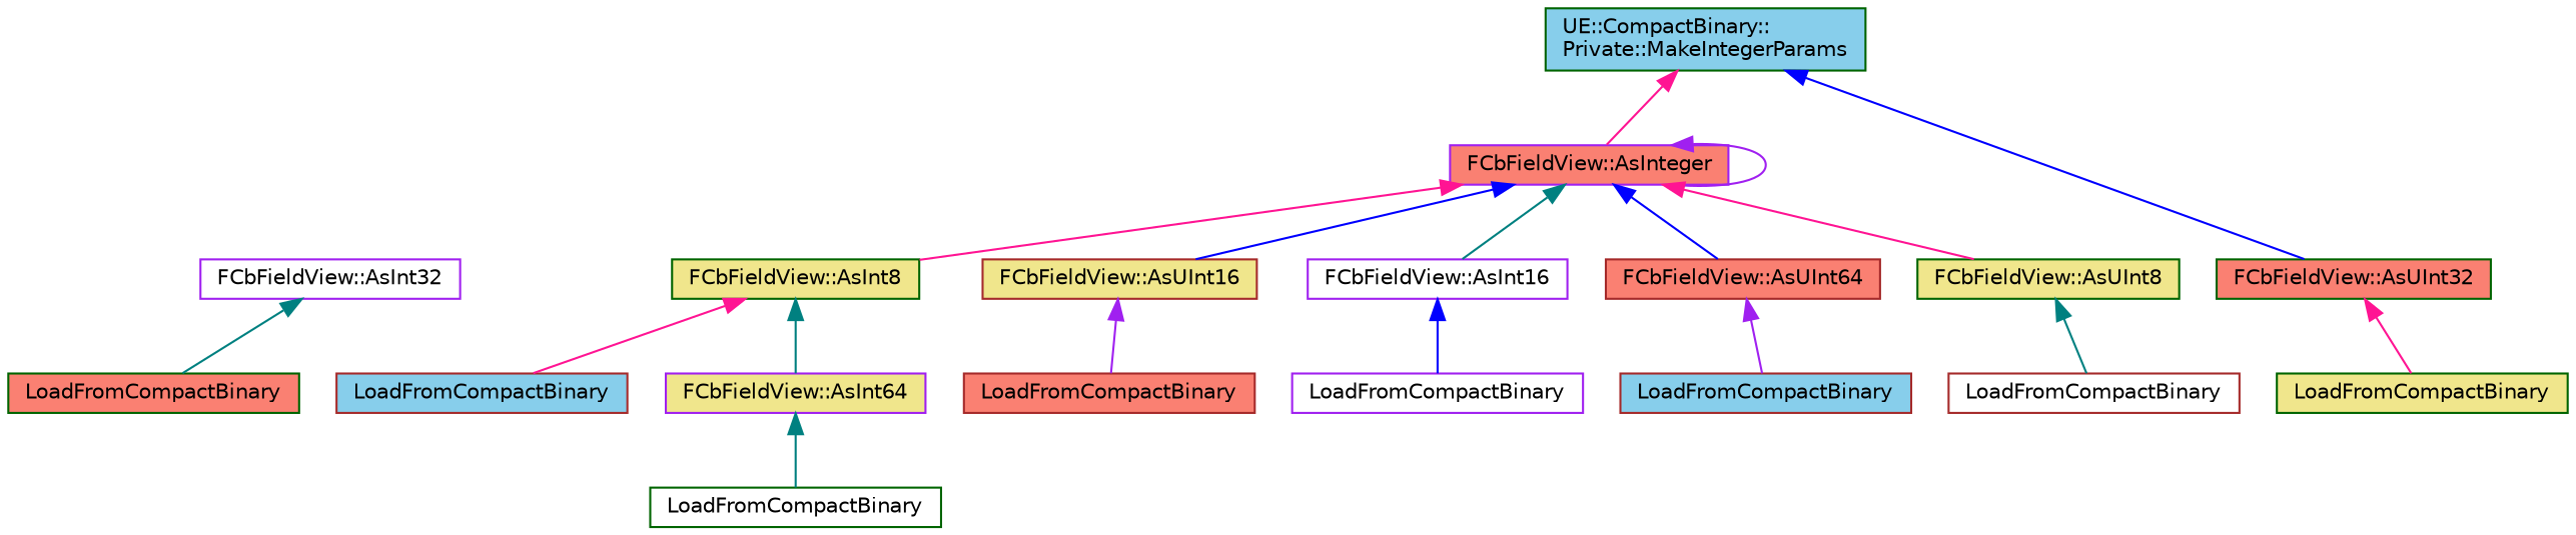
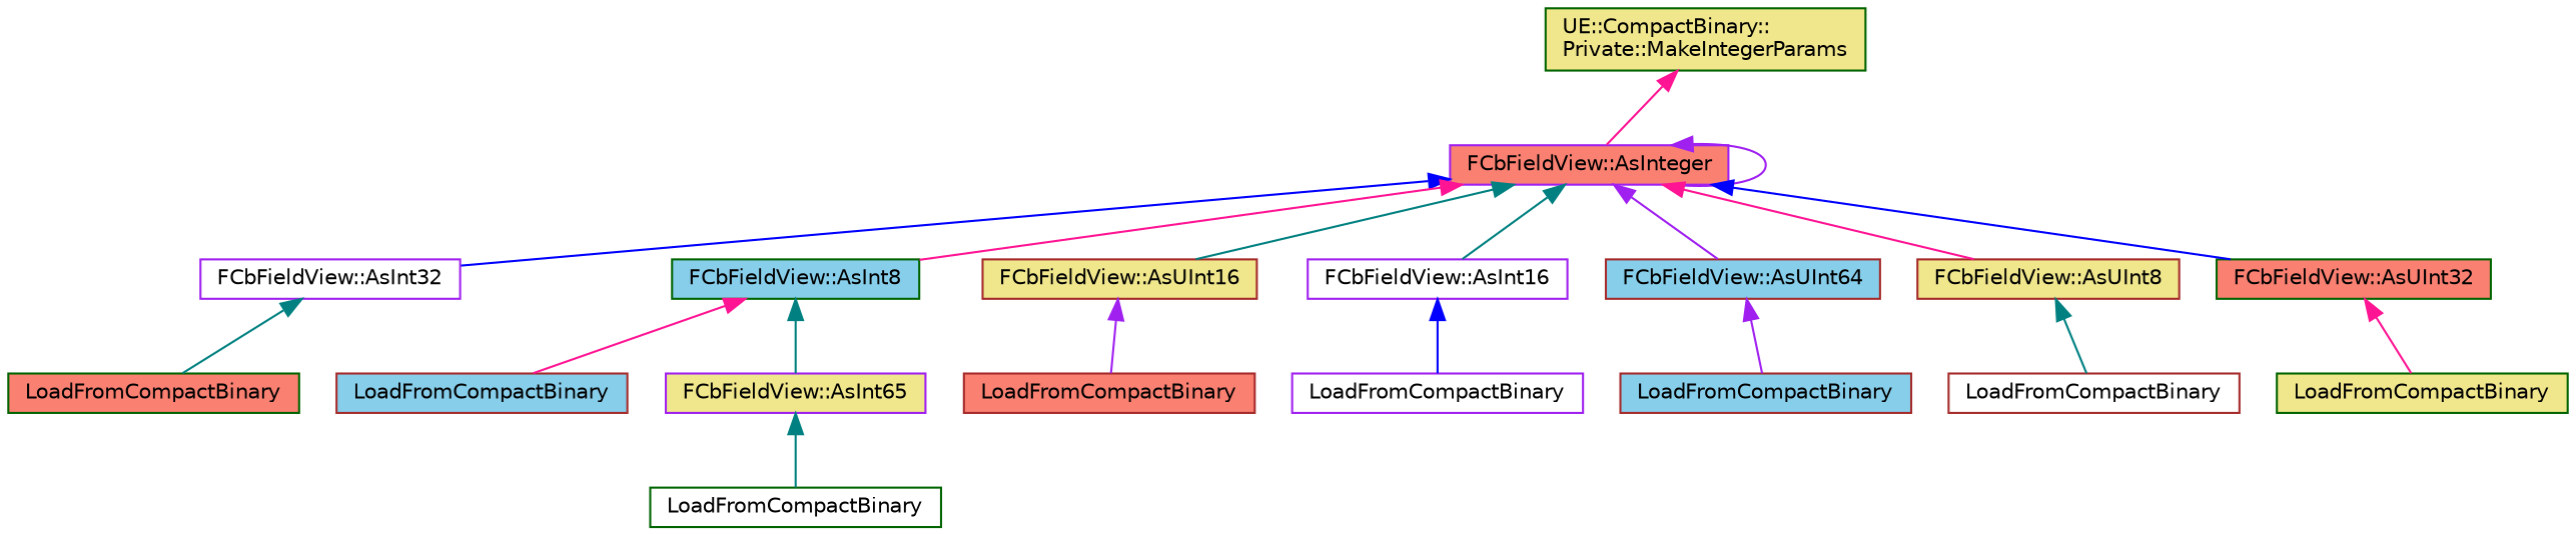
  digraph {
    rankdir=TB
    node [color=brown fillcolor=khaki fontname=Helvetica fontsize=10 shape=box style=filled]
    edge [color=teal dir=back fontname=Helvetica fontsize=10 labelfontname=Helvetica labelfontsize=10 style=solid]
-   n1 [color=darkgreen fillcolor=skyblue fontcolor=black height=0.2 label="UE::CompactBinary::\lPrivate::MakeIntegerParams" width=0.4]
+   n1 [color=darkgreen fontcolor=black height=0.2 label="UE::CompactBinary::\lPrivate::MakeIntegerParams" width=0.4]
    n2 [color=purple fillcolor=salmon height=0.2 label="FCbFieldView::AsInteger" width=0.4]
    n3 [color=purple fillcolor=white height=0.2 label="FCbFieldView::AsInt16" width=0.4]
    n4 [color=purple fillcolor=white height=0.2 label="FCbFieldView::AsInt32" width=0.4]
-   n5 [color=darkgreen height=0.2 label="FCbFieldView::AsInt8" width=0.4]
+   n5 [color=darkgreen fillcolor=skyblue height=0.2 label="FCbFieldView::AsInt8" width=0.4]
    n6 [height=0.2 label="FCbFieldView::AsUInt16" width=0.4]
    n7 [color=darkgreen fillcolor=salmon height=0.2 label="FCbFieldView::AsUInt32" width=0.4]
-   n8 [fillcolor=salmon height=0.2 label="FCbFieldView::AsUInt64" width=0.4]
-   n9 [color=darkgreen height=0.2 label="FCbFieldView::AsUInt8" width=0.4]
+   n8 [fillcolor=skyblue height=0.2 label="FCbFieldView::AsUInt64" width=0.4]
+   n9 [height=0.2 label="FCbFieldView::AsUInt8" width=0.4]
    n10 [color=purple fillcolor=white height=0.2 label=LoadFromCompactBinary width=0.4]
    n11 [color=darkgreen fillcolor=salmon height=0.2 label=LoadFromCompactBinary width=0.4]
-   n12 [color=purple height=0.2 label="FCbFieldView::AsInt64" width=0.4]
+   n12 [color=purple height=0.2 label="FCbFieldView::AsInt65" width=0.4]
    n13 [color=darkgreen fillcolor=white height=0.2 label=LoadFromCompactBinary width=0.4]
    n14 [fillcolor=skyblue height=0.2 label=LoadFromCompactBinary width=0.4]
    n15 [fillcolor=salmon height=0.2 label=LoadFromCompactBinary width=0.4]
    n16 [color=darkgreen height=0.2 label=LoadFromCompactBinary width=0.4]
    n17 [fillcolor=skyblue height=0.2 label=LoadFromCompactBinary width=0.4]
    n18 [fillcolor=white height=0.2 label=LoadFromCompactBinary width=0.4]
    n1 -> n2 [color=deeppink]
    n2 -> n2 [color=purple]
    n2 -> n3
+   n2 -> n4 [color=blue]
    n2 -> n5 [color=deeppink]
-   n2 -> n6 [color=blue]
-   n1 -> n7 [color=blue]
-   n2 -> n8 [color=blue]
+   n2 -> n6
+   n2 -> n7 [color=blue]
+   n2 -> n8 [color=purple]
    n2 -> n9 [color=deeppink]
    n3 -> n10 [color=blue]
    n4 -> n11
    n5 -> n12
    n5 -> n14 [color=deeppink]
    n6 -> n15 [color=purple]
    n7 -> n16 [color=deeppink]
    n8 -> n17 [color=purple]
    n9 -> n18
    n12 -> n13
  }
